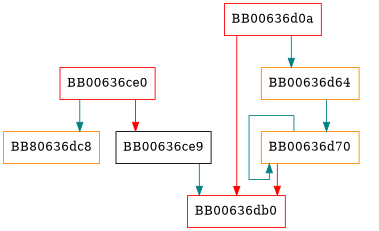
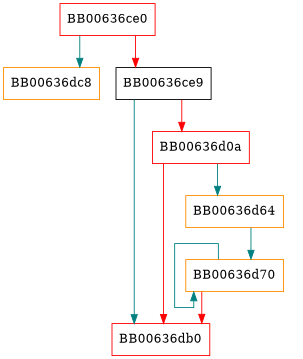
  digraph {
    splines=ortho
    node [color=darkorange shape=box]
    edge [color=teal]
-   BB00636dc8 [label=BB80636dc8]
+   BB00636dc8
    BB00636ce0 [color=red]
    BB00636ce9 [color=black]
    BB00636db0 [color=red]
    BB00636d0a [color=red]
    BB00636d64
    BB00636d70
    BB00636ce0 -> BB00636dc8
    BB00636ce0 -> BB00636ce9 [color=red]
    BB00636ce9 -> BB00636db0
+   BB00636ce9 -> BB00636d0a [color=red]
    BB00636d0a -> BB00636db0 [color=red]
    BB00636d0a -> BB00636d64
    BB00636d64 -> BB00636d70
    BB00636d70 -> BB00636db0 [color=red]
    BB00636d70 -> BB00636d70
  }
